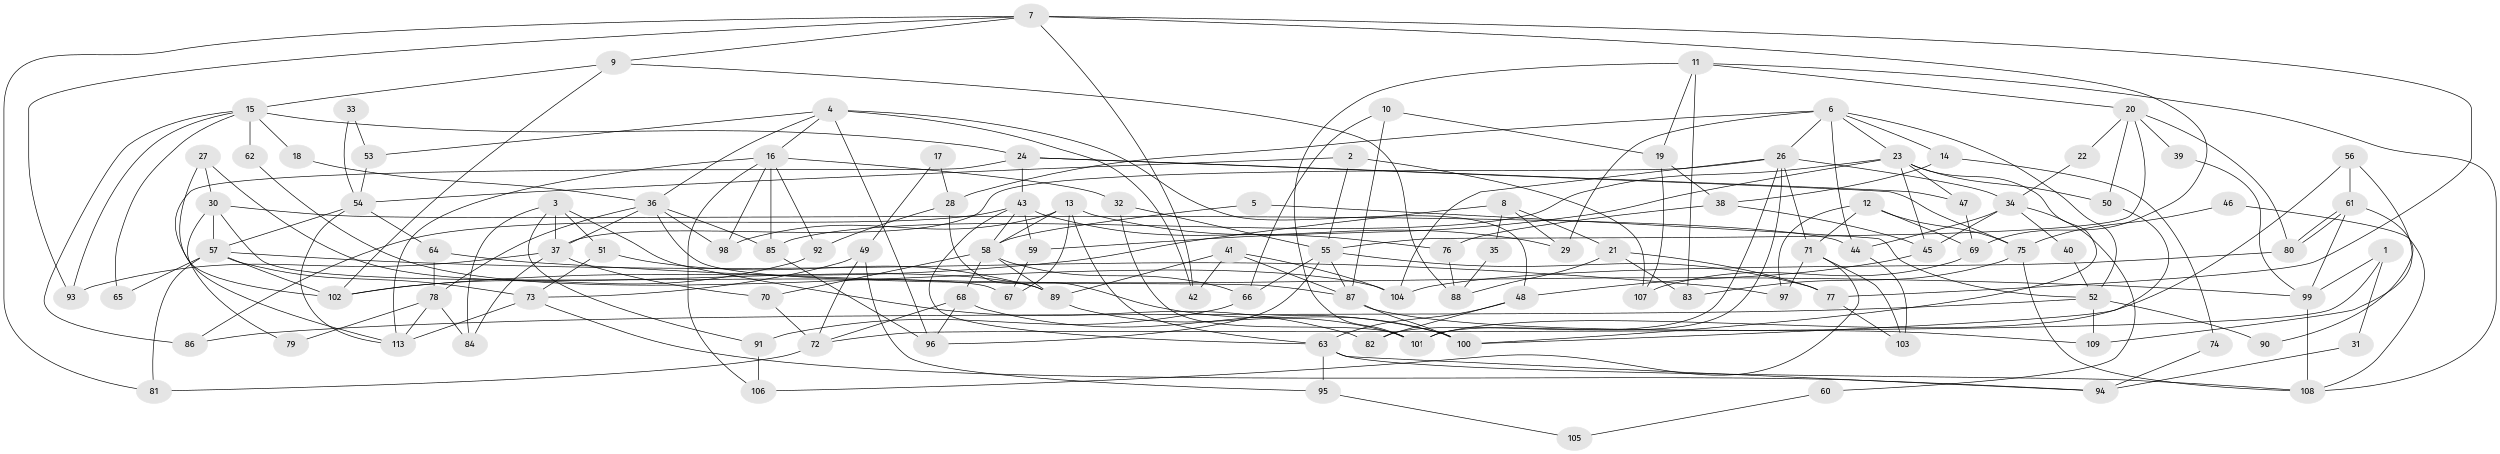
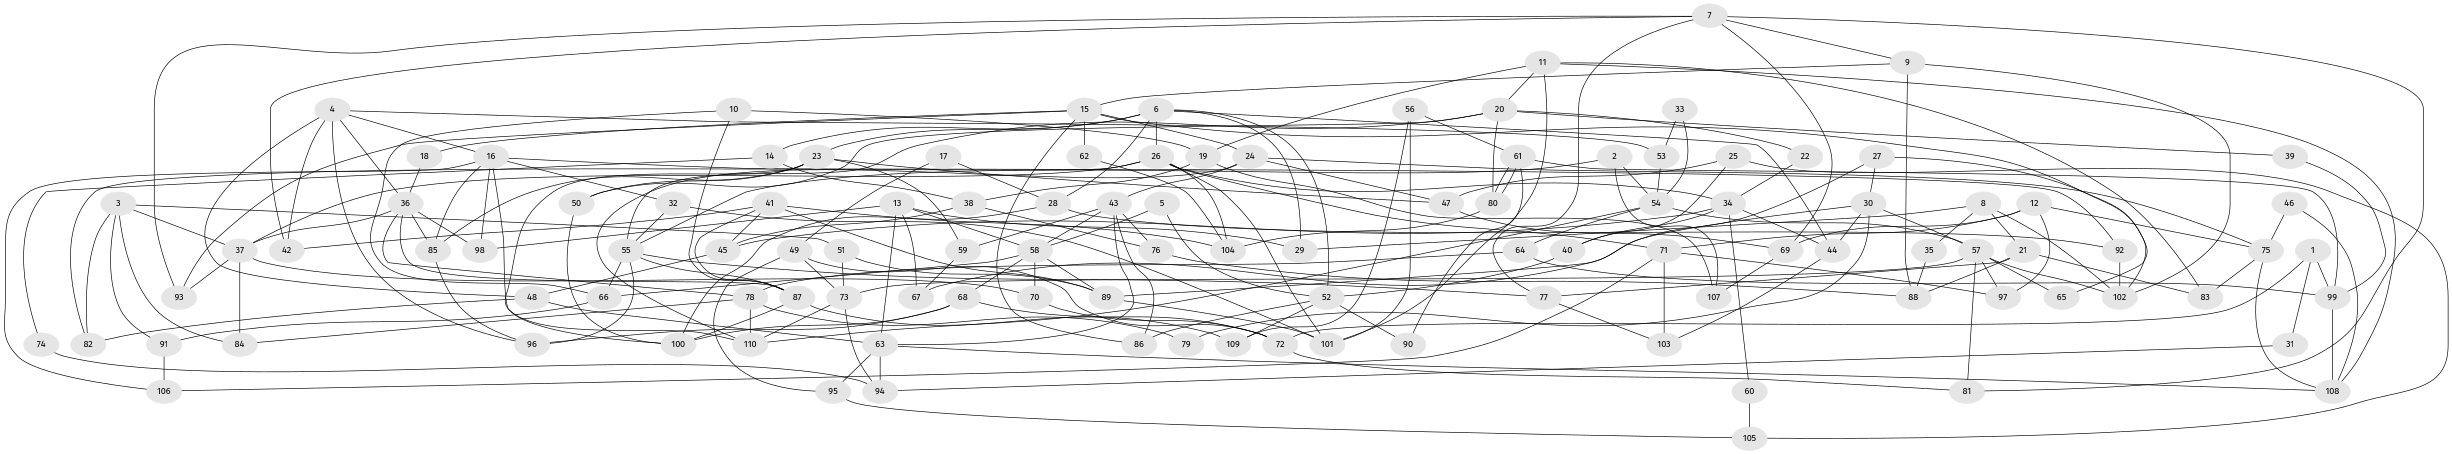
  graph {
    fontname="Fira Sans"
    node [color=gray90 fontname="Fira Sans" style=filled]
    edge [fontname="Fira Sans"]
    1
    31
    72
    99
    94
    81
    108
    2
    54
    55
    107
-   110 [label=113]
+   110
    57
    64
    96
    77
    66
    87
    3
    37
    82
    84
    91
    51
    93
    70
    106
    4
    16
    36
    42
    48
    53
    98
    32
    85
    92
    78
    63
    5
    52
    58
    86
    90
    109
    89
    68
    6
    14
    23
    26
    28
    29
    44
    38
    74
    50
    47
    59
    100
    101
    71
    34
    104
    40
    103
    7
    9
    69
    102
    15
    88
    8
    21
    35
    83
    18
    24
    62
    65
    10
    19
    11
    20
    22
    39
    80
    12
    75
    97
    13
    67
    95
    45
    76
    43
    17
    49
    73
    60
+   25
    105
    27
    30
    79
    33
    41
    46
    56
    61
    1 -- 31
    1 -- 72
    1 -- 99
    31 -- 94
    72 -- 81
    99 -- 108
    2 -- 54
    2 -- 55
    2 -- 107
    54 -- 110
    54 -- 57
    54 -- 64
    55 -- 96
    55 -- 77
    55 -- 66
    55 -- 87
    57 -- 81
    57 -- 102
    57 -- 65
    57 -- 97
    57 -- 73
    64 -- 99
    64 -- 78
    77 -- 103
    66 -- 91
    87 -- 109
    87 -- 100
    3 -- 37
    3 -- 82
    3 -- 84
    3 -- 91
    3 -- 51
    37 -- 84
    37 -- 93
    37 -- 70
    91 -- 106
    51 -- 89
    51 -- 73
    70 -- 72
    4 -- 96
    4 -- 16
    4 -- 36
    4 -- 42
    4 -- 48
    4 -- 53
    16 -- 110
    16 -- 106
    16 -- 98
    16 -- 32
    16 -- 85
    16 -- 92
    36 -- 87
    36 -- 37
    36 -- 98
    36 -- 85
    36 -- 78
    48 -- 82
    48 -- 63
    53 -- 54
    32 -- 55
    32 -- 101
    85 -- 96
    92 -- 102
    78 -- 110
    78 -- 84
    78 -- 79
    63 -- 94
    63 -- 108
    63 -- 95
    5 -- 52
    5 -- 58
    52 -- 86
    52 -- 90
    52 -- 109
    58 -- 66
    58 -- 70
    58 -- 89
    58 -- 68
    89 -- 101
    68 -- 72
    68 -- 96
    68 -- 100
    6 -- 52
    6 -- 14
    6 -- 23
    6 -- 26
    6 -- 28
    6 -- 29
    6 -- 44
    14 -- 38
    14 -- 74
    23 -- 85
    23 -- 50
    23 -- 47
    23 -- 59
    23 -- 100
    26 -- 37
    26 -- 82
    26 -- 101
    26 -- 71
    26 -- 34
    26 -- 104
    28 -- 92
    28 -- 100
    44 -- 103
    38 -- 45
    38 -- 76
    74 -- 94
    50 -- 100
    47 -- 69
    59 -- 67
    71 -- 106
    71 -- 103
    71 -- 97
    34 -- 44
    34 -- 40
    34 -- 45
    34 -- 60
    40 -- 52
    7 -- 81
    7 -- 77
    7 -- 93
    7 -- 42
    7 -- 9
    7 -- 69
    9 -- 102
    9 -- 15
    9 -- 88
    69 -- 107
    15 -- 93
    15 -- 86
    15 -- 18
    15 -- 24
    15 -- 62
    15 -- 65
    8 -- 29
    8 -- 102
    8 -- 21
    8 -- 35
    21 -- 77
    21 -- 88
    21 -- 83
    35 -- 88
    18 -- 36
    24 -- 110
    24 -- 47
    24 -- 75
    24 -- 43
    62 -- 104
    10 -- 66
    10 -- 87
    10 -- 19
    19 -- 107
    19 -- 38
    11 -- 108
    11 -- 101
    11 -- 83
    11 -- 19
    11 -- 20
    20 -- 55
    20 -- 50
    20 -- 22
    20 -- 39
    20 -- 80
    22 -- 34
    39 -- 99
    80 -- 104
    12 -- 71
    12 -- 69
    12 -- 75
    12 -- 97
    75 -- 108
    75 -- 83
    13 -- 98
    13 -- 63
    13 -- 58
    13 -- 29
    13 -- 67
    95 -- 105
    45 -- 48
    76 -- 88
    43 -- 63
    43 -- 58
    43 -- 86
    43 -- 59
    43 -- 76
    17 -- 28
    17 -- 49
    49 -- 72
    49 -- 95
    49 -- 73
    73 -- 94
    73 -- 110
    60 -- 105
+   25 -- 47
+   25 -- 40
+   25 -- 105
    27 -- 89
    27 -- 102
    27 -- 30
    30 -- 57
    30 -- 44
    30 -- 67
    30 -- 79
    33 -- 54
    33 -- 53
    41 -- 87
    41 -- 42
    41 -- 89
    41 -- 104
-   23 -- 45
+   41 -- 45
    46 -- 108
    46 -- 75
    56 -- 109
    56 -- 101
    56 -- 61
    61 -- 99
    61 -- 90
    61 -- 80
    61 -- 80
  }
